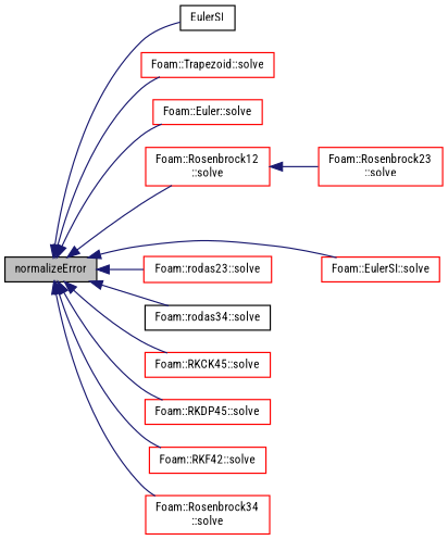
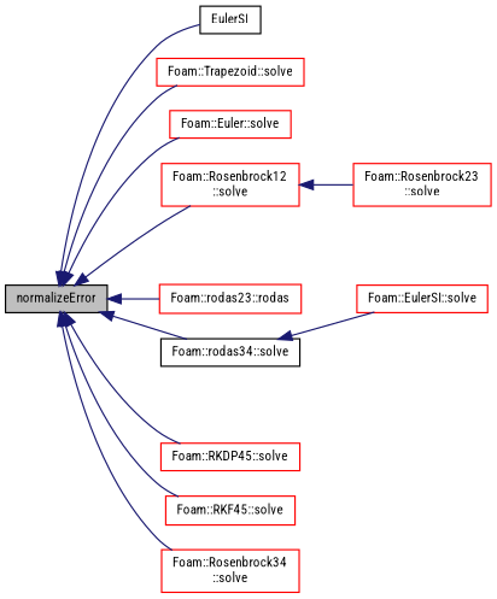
  digraph {
    fontname="Roboto Condensed"
    rankdir=LR
    node [color=red fontname="Roboto Condensed" fontsize=10 shape=record]
    edge [color=midnightblue dir=back fontname="Roboto Condensed" fontsize=10 labelfontname=Helvetica labelfontsize=10 style=solid]
    n1 [color=black fillcolor=grey75 fontcolor=black height=0.2 label=normalizeError style=filled width=0.4]
    n2 [color=black height=0.2 label=EulerSI width=0.4]
    n3 [height=0.2 label="Foam::Trapezoid::solve" width=0.4]
    n4 [height=0.2 label="Foam::Euler::solve" width=0.4]
    n5 [height=0.2 label="Foam::EulerSI::solve" width=0.4]
    n6 [height=0.2 label="Foam::Rosenbrock12\l::solve" width=0.4]
-   n7 [height=0.2 label="Foam::rodas23::solve" width=0.4]
+   n7 [height=0.2 label="Foam::rodas23::rodas" width=0.4]
    n8 [color=black height=0.2 label="Foam::rodas34::solve" width=0.4]
-   n9 [height=0.2 label="Foam::RKCK45::solve" width=0.4]
    n10 [height=0.2 label="Foam::RKDP45::solve" width=0.4]
-   n11 [height=0.2 label="Foam::RKF42::solve" width=0.4]
+   n11 [height=0.2 label="Foam::RKF45::solve" width=0.4]
    n12 [height=0.2 label="Foam::Rosenbrock34\l::solve" width=0.4]
    n13 [height=0.2 label="Foam::Rosenbrock23\l::solve" width=0.4]
    n1 -> n2
    n1 -> n3
    n1 -> n4
-   n1 -> n5
+   n8 -> n5
    n1 -> n6
    n1 -> n7
    n1 -> n8
-   n1 -> n9
    n1 -> n10
    n1 -> n11
    n1 -> n12
    n6 -> n13
  }
